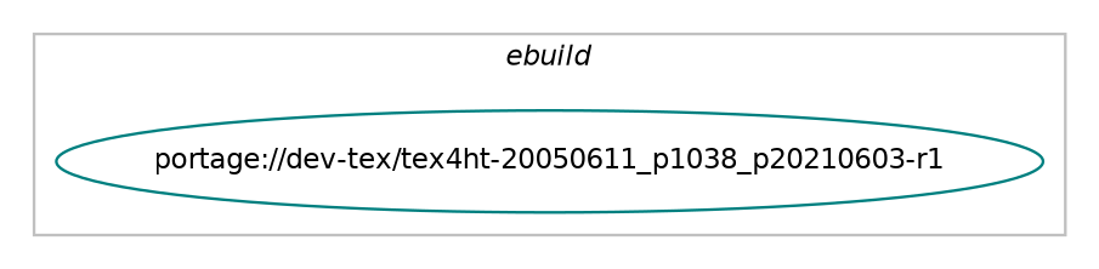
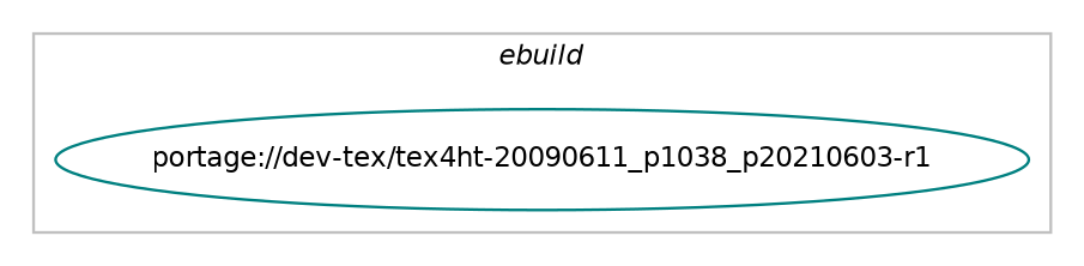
  digraph {
    compound=true
    concentrate=true
    fontname=Helvetica
    fontsize=10
    newrank=true
    rankdir=LR
    ranksep=1.5
-   n1 [color=teal fontname=Helvetica fontsize=10 label="portage://dev-tex/tex4ht-20050611_p1038_p20210603-r1" width=4]
+   n1 [color=teal fontname=Helvetica fontsize=10 label="portage://dev-tex/tex4ht-20090611_p1038_p20210603-r1" width=4]
    subgraph cluster_1 {
      color=gray
      label=<<i>ebuild</i>>
      n1
    }
    subgraph cluster_2 {
      color=gray
      label=<<i>dependencies</i>>
      subgraph cluster_3 {
        color=gray
        fillcolor="#eeeeee"
        label=<<i>compile</i>>
        style=filled
      }
      subgraph cluster_4 {
        color=gray
        fillcolor="#eeeeee"
        label=<<i>compile and run</i>>
        style=filled
      }
      subgraph cluster_5 {
        color=gray
        fillcolor="#eeeeee"
        label=<<i>run</i>>
        style=filled
      }
    }
    subgraph cluster_6 {
      color=gray
      label=<<i>candidates</i>>
      rank=same
    }
  }
